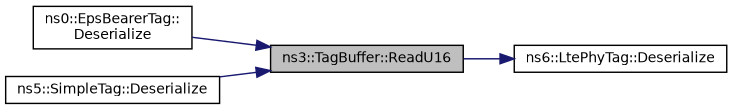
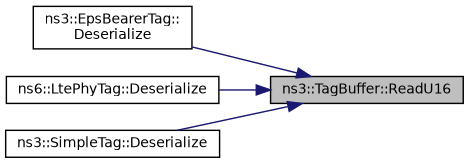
  digraph {
    rankdir=RL
    node [color=black fillcolor=white fontname=Helvetica fontsize=10 shape=record style=filled]
    edge [color=midnightblue dir=back fontname=Helvetica fontsize=10 labelfontname=Helvetica labelfontsize=10 style=solid]
    n1 [fillcolor=grey75 fontcolor=black height=0.2 label="ns3::TagBuffer::ReadU16" width=0.4]
-   n2 [height=0.2 label="ns0::EpsBearerTag::\lDeserialize" width=0.4]
+   n2 [height=0.2 label="ns3::EpsBearerTag::\lDeserialize" width=0.4]
    n3 [height=0.2 label="ns6::LtePhyTag::Deserialize" width=0.4]
-   n4 [height=0.2 label="ns5::SimpleTag::Deserialize" width=0.4]
+   n4 [height=0.2 label="ns3::SimpleTag::Deserialize" width=0.4]
    n1 -> n2
-   n3 -> n1
+   n1 -> n3
    n1 -> n4
  }
